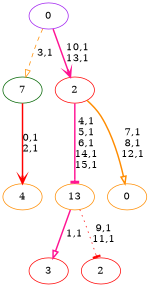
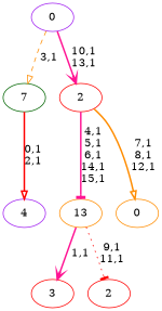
  digraph {
    node [color=red]
    edge [arrowhead=vee color=deeppink style=bold]
-   n1 [color=darkorange label=4]
+   n1 [color=purple label=4]
    n2 [label=3]
    n3 [label=2]
    13 [color=darkorange]
    7 [color=darkgreen]
    n6 [color=darkorange label=0]
    2
    0 [color=purple]
-   13 -> n2 [arrowhead=onormal label="1,1"]
+   13 -> n2 [label="1,1"]
    13 -> n3 [arrowhead=tee color=red label="9,1\n11,1" style=dotted]
-   7 -> n1 [color=red label="0,1\n2,1"]
+   7 -> n1 [arrowhead=onormal color=red label="0,1\n2,1"]
    2 -> 13 [arrowhead=tee label="4,1\n5,1\n6,1\n14,1\n15,1"]
    2 -> n6 [arrowhead=onormal color=darkorange label="7,1\n8,1\n12,1"]
    0 -> 7 [arrowhead=onormal color=darkorange label="3,1" style=dashed]
    0 -> 2 [label="10,1\n13,1"]
  }
